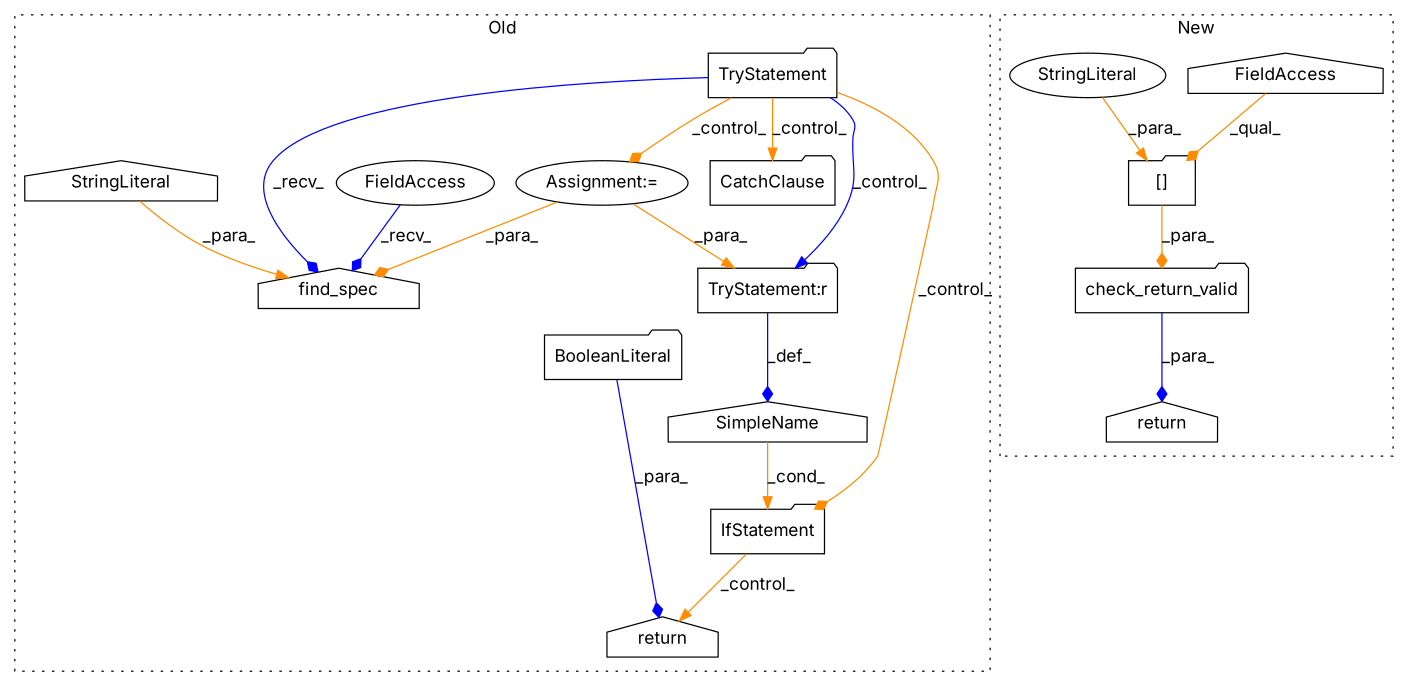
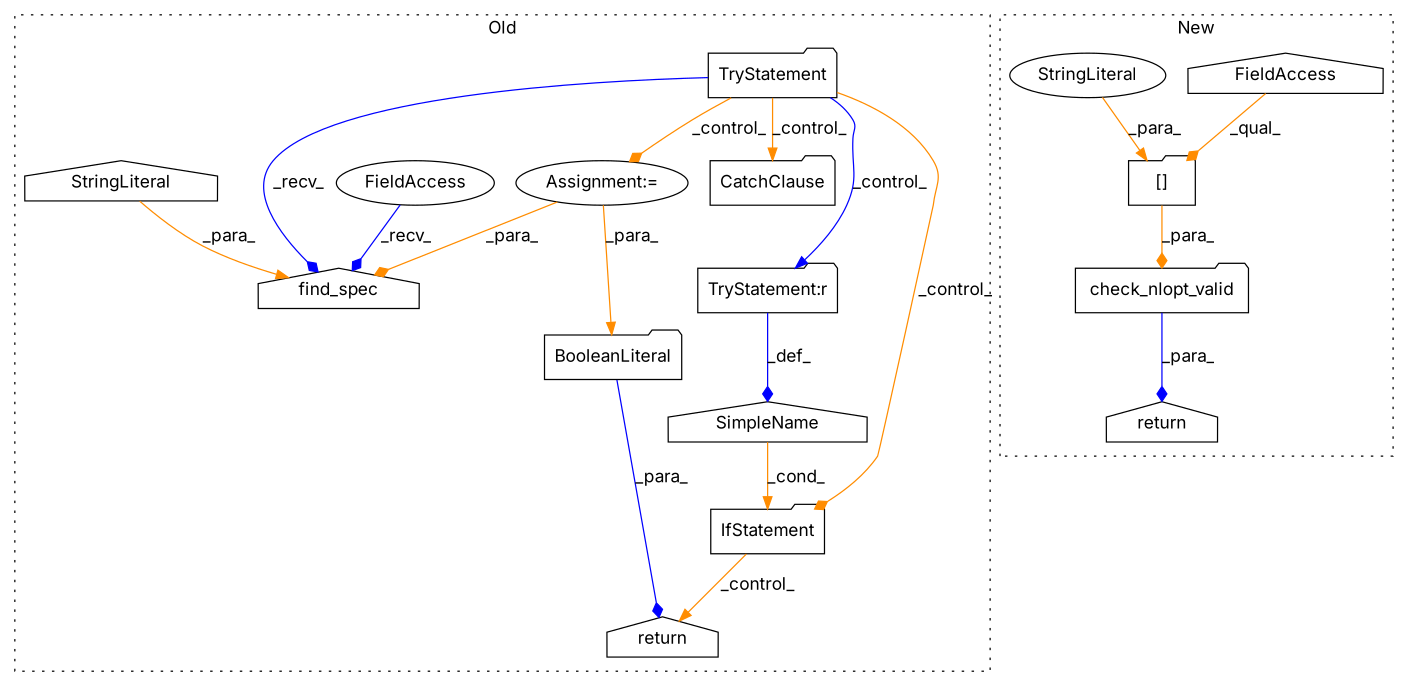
  digraph {
    fontname=Inter
    node [a=32 fontname=Inter l=4 shape=folder]
    edge [arrowhead=diamond color=darkorange fontname=Inter]
    n1 [l="10,1" label=find_spec s="1123,1140" shape=house]
    n2 [a=27 label="TryStatement:r" s=1157]
    n3 [a=22 l=14 label=FieldAccess s=1108 shape=ellipse]
    n4 [a=54 label=TryStatement s=1091]
    n5 [a=25 l="4,2" label=IfStatement s="1149,1165"]
    n6 [a=42 label=SimpleName shape=house l=""]
    n7 [a=41 l=7 label=return s=1177 shape=house]
    n8 [a=9 label=BooleanLiteral s=1184]
    n9 [a=12 l="11,2" label=CatchClause s="1205,1239"]
    n10 [a=7 l=1 label="Assignment:=" s=1107 shape=ellipse]
    n11 [a=45 l=7 label=StringLiteral s=1133 shape=house]
-   n12 [l="18,1" label=check_return_valid s="1111,1156"]
+   n12 [l="18,1" label=check_nlopt_valid s="1111,1156"]
    n13 [a=2 l="20,1" label="[]" s="1129,1155"]
    n14 [a=22 l=19 label=FieldAccess s=1129 shape=house]
    n15 [a=45 l=6 label=StringLiteral s=1149 shape=ellipse]
    n16 [a=41 l=7 label=return s=1104 shape=house]
    subgraph cluster_1 {
      label=Old
      style=dotted
      n1
      n2
      n3
      n4
      n5
      n6
      n7
      n8
      n9
      n10
      n11
    }
    subgraph cluster_2 {
      label=New
      style=dotted
      n12
      n13
      n14
      n15
      n16
    }
    n2 -> n6 [color=blue label=_def_]
    n3 -> n1 [color=blue label=_recv_]
    n4 -> n1 [color=blue label=_recv_]
    n4 -> n2 [arrowhead=normal color=blue label=_control_]
    n4 -> n5 [label=_control_]
    n4 -> n9 [arrowhead=normal label=_control_]
    n4 -> n10 [label=_control_]
    n5 -> n7 [arrowhead=normal label=_control_]
    n6 -> n5 [arrowhead=normal label=_cond_]
    n8 -> n7 [color=blue label=_para_]
    n10 -> n1 [label=_para_]
-   n10 -> n2 [arrowhead=normal label=_para_]
+   n10 -> n8 [arrowhead=normal label=_para_]
    n11 -> n1 [arrowhead=normal label=_para_]
    n12 -> n16 [color=blue label=_para_]
    n13 -> n12 [label=_para_]
    n14 -> n13 [label=_qual_]
    n15 -> n13 [arrowhead=normal label=_para_]
  }
